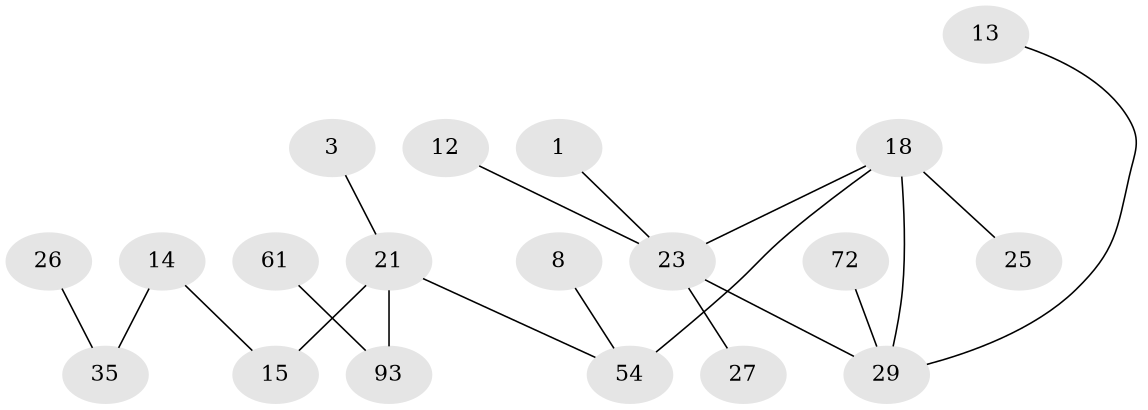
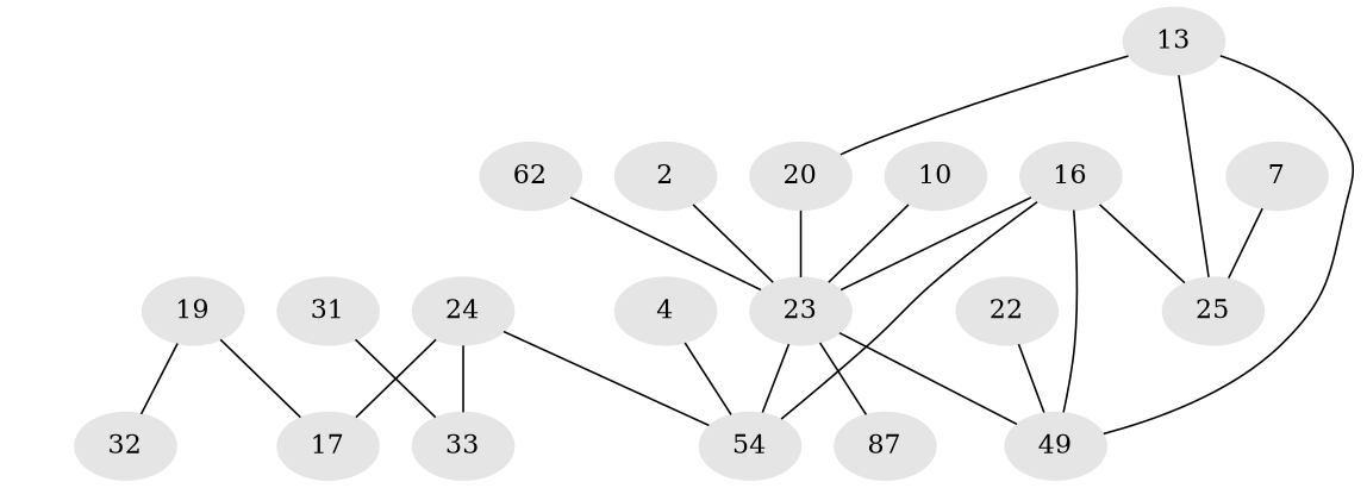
  graph {
    node [color=gray90 style=filled]
    edge [weight=1.0]
-   1
+   1 [label=2]
    23
    n3 [label=54]
-   29
-   27
-   3
-   21
-   17 [label=15]
-   33 [label=93]
+   29 [label=49]
+   27 [label=87]
+   21 [label=24]
+   17
+   33
+   7
    25
-   8
-   12
+   8 [label=4]
+   10
+   12 [label=62]
    13
-   14
-   32 [label=35]
-   18
-   22 [label=72]
-   26
-   31 [label=61]
+   20
+   14 [label=19]
+   32
+   18 [label=16]
+   22
+   31
    1 -- 23
+   23 -- n3 [weight=2.0]
    23 -- 29
    23 -- 27
-   3 -- 21
    21 -- n3
    21 -- 17 [weight=2.0]
    21 -- 33 [weight=2.0]
+   7 -- 25
    8 -- n3
+   10 -- 23
    12 -- 23
    13 -- 29
+   13 -- 25
+   13 -- 20
+   20 -- 23
    14 -- 17
    14 -- 32
    18 -- 23 [weight=2.0]
    18 -- n3
    18 -- 29
    18 -- 25
    22 -- 29
-   26 -- 32
    31 -- 33 [weight=2.0]
  }
